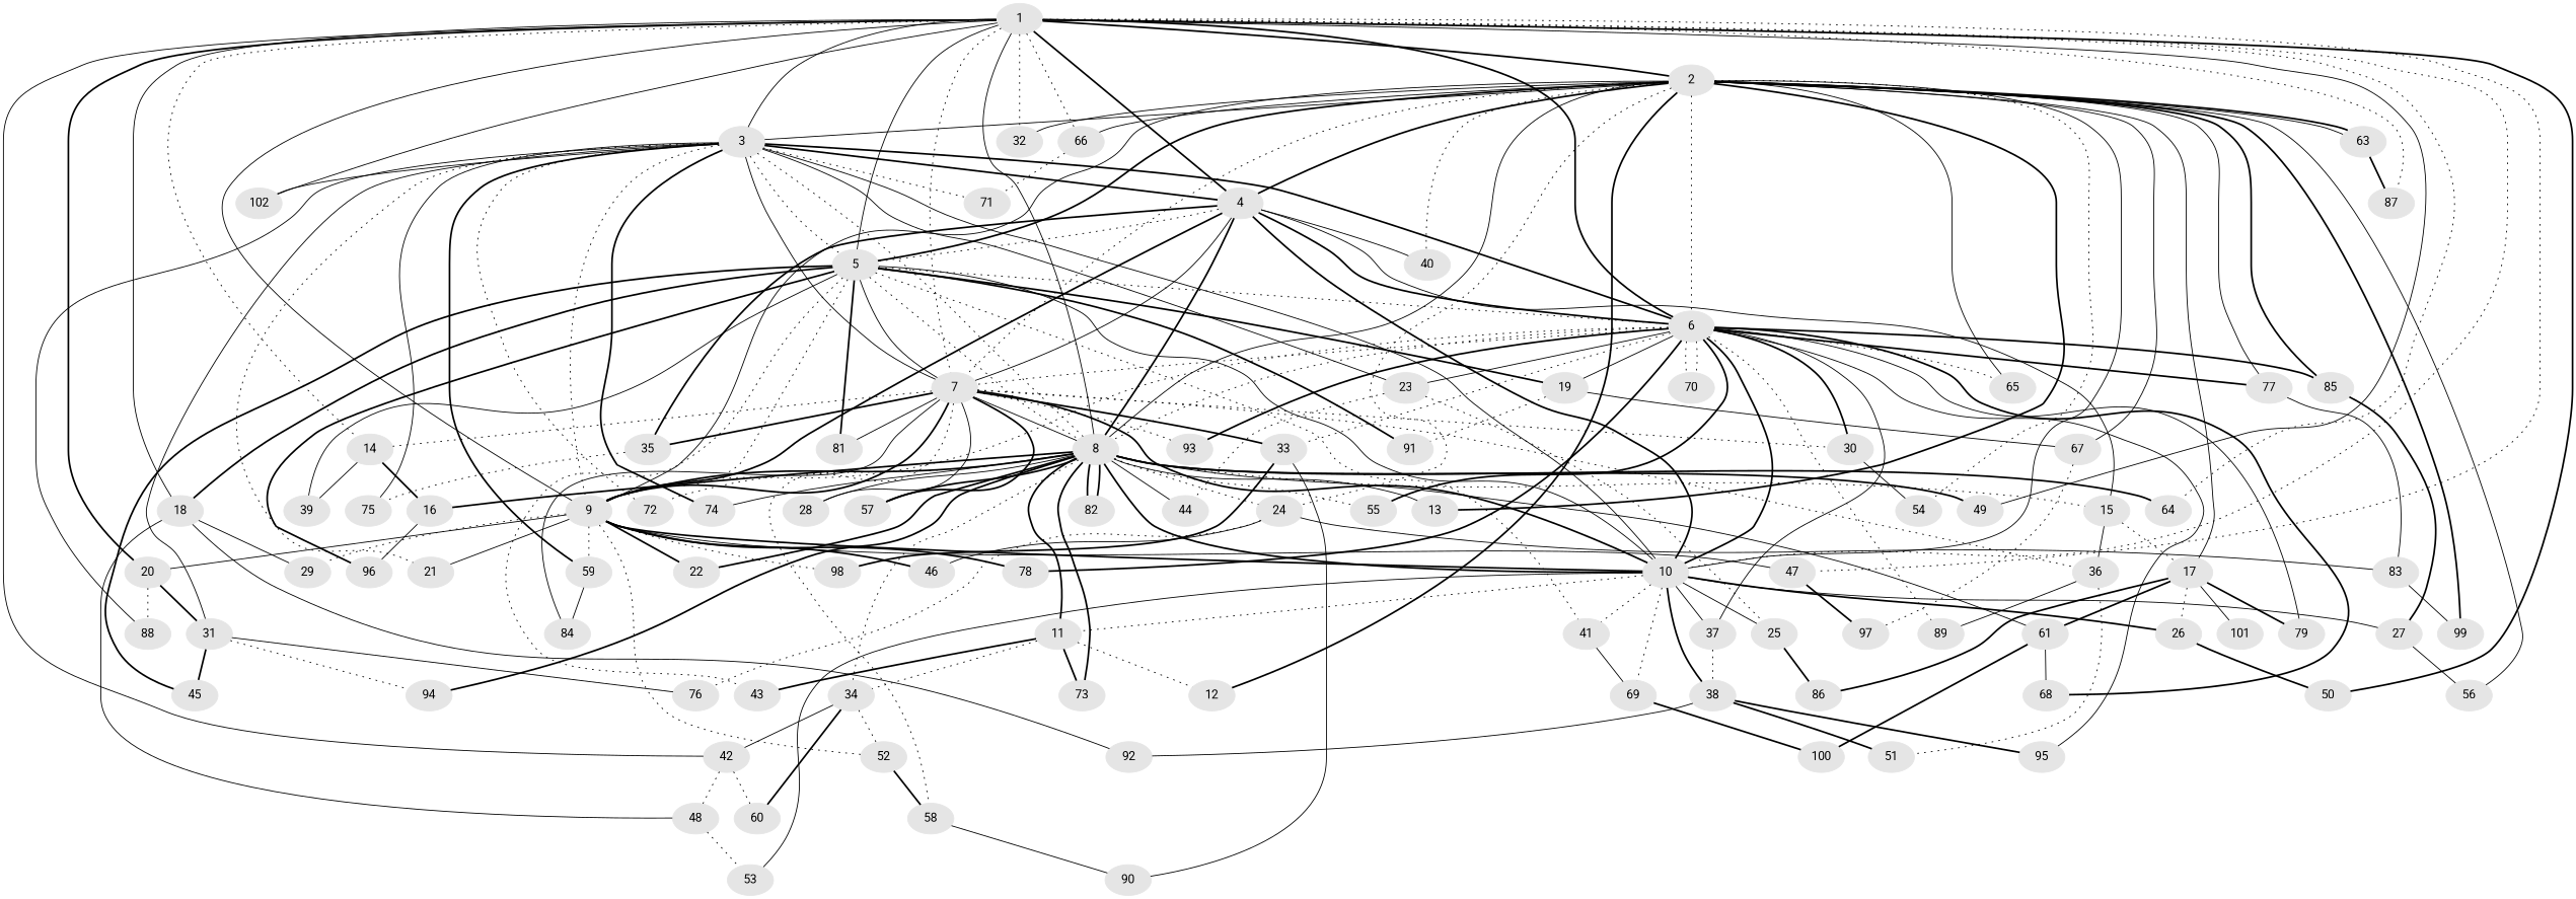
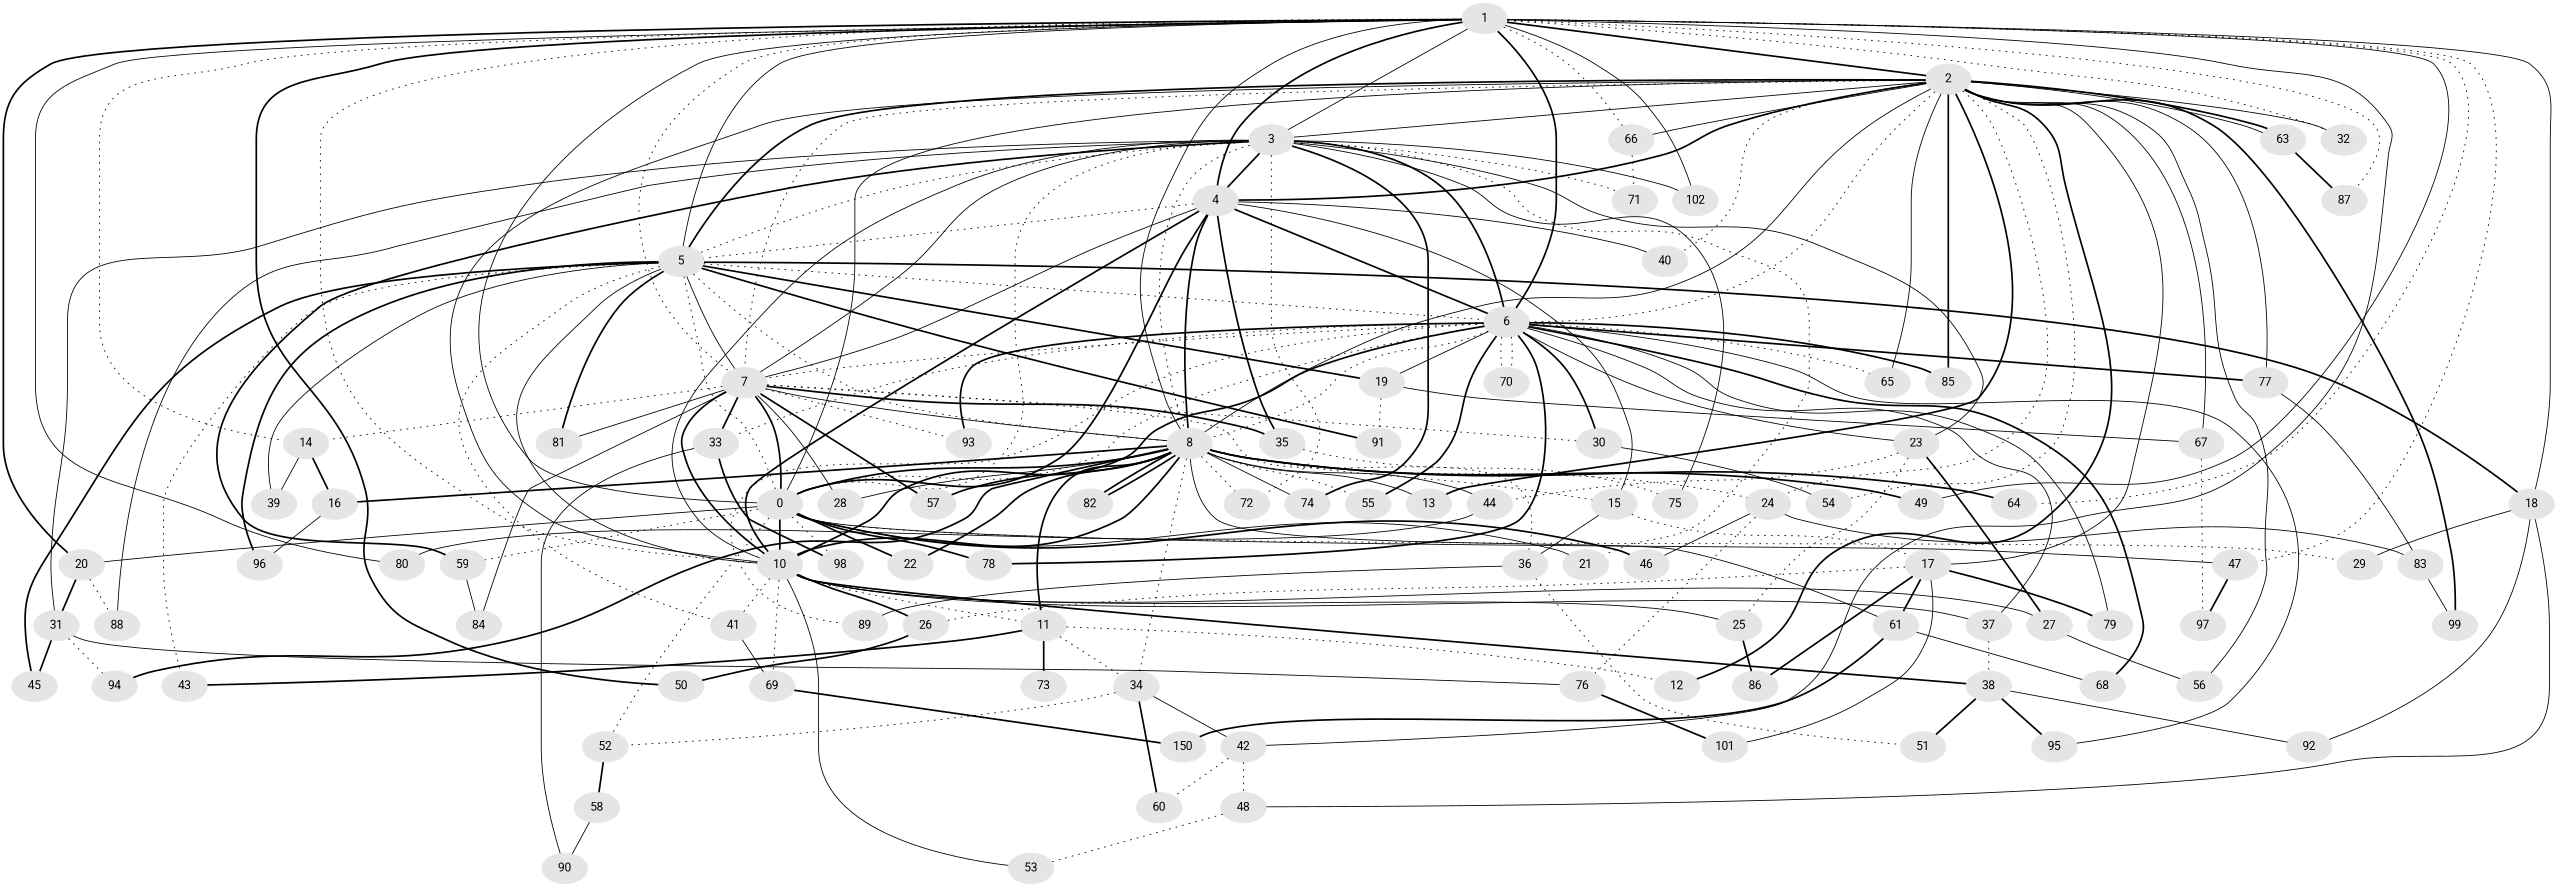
  graph {
    fontname=Roboto
    node [color=gray90 fontname=Roboto style=filled]
    edge [fontname=Roboto style=bold]
    1
    2
    3
    4
    5
    6
    7
    8
-   9
+   9 [label=0]
    10
    14
    18
    20
    32
    42
    47
    49
    50
    64
    66
+   80
    87
    102
    12
    13
    17
    24
    40
    54
    56
    63
    65
    67
    77
    85
    99
    21
    23
    31
    59
    71
    72
    74
    75
    88
    15
    35
    19
    39
    41
    43
    45
    81
    91
    96
    30
    33
    37
    55
    68
    70
    78
    79
    89
    93
    95
    28
    36
    57
    58
    84
    11
    16
    22
    34
    44
    61
    73
    82
    94
    29
    46
    52
    98
    25
    26
    27
    38
    53
    69
    48
    92
    60
    97
    86
    101
    76
    83
    90
    51
-   100
+   100 [label=150]
    1 -- 2
    1 -- 3 [style=solid]
    1 -- 4
    1 -- 5 [style=solid]
    1 -- 6
    1 -- 7 [style=dotted]
    1 -- 8 [style=solid]
    1 -- 9 [style=solid]
    1 -- 10 [style=dotted]
    1 -- 14 [style=dotted]
    1 -- 18 [style=solid]
    1 -- 20
    1 -- 32 [style=dotted]
    1 -- 42 [style=solid]
    1 -- 47 [style=dotted]
    1 -- 49 [style=solid]
    1 -- 50
    1 -- 64 [style=dotted]
    1 -- 66 [style=dotted]
+   1 -- 80 [style=solid]
    1 -- 87 [style=dotted]
    1 -- 102 [style=solid]
    2 -- 3 [style=solid]
    2 -- 4
    2 -- 5
    2 -- 6 [style=dotted]
    2 -- 7 [style=dotted]
    2 -- 8 [style=solid]
    2 -- 9 [style=solid]
    2 -- 10 [style=solid]
    2 -- 32 [style=solid]
    2 -- 66 [style=solid]
    2 -- 12
    2 -- 13
    2 -- 17 [style=solid]
    2 -- 24 [style=dotted]
    2 -- 40 [style=dotted]
    2 -- 54 [style=dotted]
    2 -- 56 [style=solid]
    2 -- 63 [style=solid]
    2 -- 63
    2 -- 65 [style=solid]
    2 -- 67 [style=solid]
    2 -- 77 [style=solid]
    2 -- 85
    2 -- 99
    3 -- 4
    3 -- 5 [style=dotted]
    3 -- 6
    3 -- 7 [style=solid]
    3 -- 8 [style=dotted]
    3 -- 9 [style=dotted]
    3 -- 10 [style=solid]
    3 -- 102 [style=solid]
    3 -- 21 [style=dotted]
    3 -- 23 [style=solid]
    3 -- 31 [style=solid]
    3 -- 59
    3 -- 71 [style=dotted]
    3 -- 72 [style=dotted]
    3 -- 74
    3 -- 75 [style=solid]
    3 -- 88 [style=solid]
    4 -- 5 [style=dotted]
    4 -- 6
    4 -- 7 [style=solid]
    4 -- 8
    4 -- 9
    4 -- 10
    4 -- 40 [style=solid]
    4 -- 15 [style=solid]
    4 -- 35
    5 -- 6 [style=dotted]
    5 -- 7 [style=solid]
    5 -- 8 [style=dotted]
    5 -- 9 [style=dotted]
    5 -- 10 [style=solid]
    5 -- 18
    5 -- 19
    5 -- 39 [style=solid]
    5 -- 41 [style=dotted]
    5 -- 43 [style=dotted]
    5 -- 45
    5 -- 81
    5 -- 91
    5 -- 96
    6 -- 7 [style=dotted]
    6 -- 8 [style=dotted]
    6 -- 9 [style=dotted]
    6 -- 10
    6 -- 65 [style=dotted]
    6 -- 77
    6 -- 85
    6 -- 23 [style=solid]
    6 -- 19 [style=solid]
    6 -- 30
    6 -- 33 [style=dotted]
    6 -- 37 [style=solid]
    6 -- 55
    6 -- 68
    6 -- 70 [style=dotted]
    6 -- 70 [style=dotted]
    6 -- 78
    6 -- 79 [style=solid]
    6 -- 89 [style=dotted]
    6 -- 93
    6 -- 95 [style=solid]
    7 -- 8 [style=solid]
    7 -- 9
    7 -- 10
    7 -- 14 [style=dotted]
    7 -- 35
    7 -- 81 [style=solid]
    7 -- 30 [style=dotted]
    7 -- 33
    7 -- 93 [style=dotted]
    7 -- 28 [style=solid]
    7 -- 36 [style=dotted]
    7 -- 57
-   7 -- 58 [style=dotted]
    7 -- 84 [style=solid]
    8 -- 9
    8 -- 10
    8 -- 49
    8 -- 64
    8 -- 13 [style=solid]
    8 -- 24 [style=dotted]
    8 -- 72 [style=dotted]
    8 -- 74 [style=solid]
    8 -- 15 [style=dotted]
    8 -- 55 [style=dotted]
    8 -- 28 [style=solid]
    8 -- 57
    8 -- 11
    8 -- 16
    8 -- 22
    8 -- 34 [style=dotted]
    8 -- 44 [style=solid]
    8 -- 61 [style=solid]
-   8 -- 73
    8 -- 82
    8 -- 82
    8 -- 94
    9 -- 10
    9 -- 20 [style=solid]
    9 -- 47 [style=solid]
    9 -- 21 [style=solid]
    9 -- 59 [style=dotted]
    9 -- 78
    9 -- 22
    9 -- 29 [style=dotted]
    9 -- 46
    9 -- 52 [style=dotted]
    9 -- 98 [style=dotted]
    10 -- 41 [style=dotted]
    10 -- 37 [style=solid]
    10 -- 11 [style=dotted]
    10 -- 25 [style=solid]
    10 -- 26
    10 -- 27 [style=solid]
    10 -- 38
    10 -- 53 [style=solid]
    10 -- 69 [style=dotted]
    14 -- 39 [style=solid]
    14 -- 16
    18 -- 29 [style=solid]
    18 -- 48 [style=solid]
    18 -- 92 [style=solid]
    20 -- 31
    20 -- 88 [style=dotted]
    42 -- 48 [style=dotted]
    42 -- 60 [style=dotted]
    47 -- 97
    66 -- 71 [style=dotted]
    17 -- 79
    17 -- 61
    17 -- 26 [style=dotted]
    17 -- 86
    17 -- 101 [style=solid]
    24 -- 46 [style=solid]
    24 -- 76 [style=dotted]
    24 -- 83 [style=solid]
    63 -- 87
    67 -- 97 [style=dotted]
    77 -- 83 [style=solid]
    23 -- 44 [style=dotted]
    23 -- 25 [style=dotted]
-   85 -- 27
+   23 -- 27
    31 -- 45
    31 -- 94 [style=dotted]
    31 -- 76 [style=solid]
    59 -- 84 [style=solid]
    15 -- 17 [style=dotted]
    15 -- 36 [style=solid]
    35 -- 75 [style=dotted]
    19 -- 67 [style=solid]
    19 -- 91 [style=dotted]
    41 -- 69 [style=solid]
    30 -- 54 [style=solid]
    33 -- 98
    33 -- 90 [style=solid]
    37 -- 38 [style=dotted]
    36 -- 89 [style=solid]
    36 -- 51 [style=dotted]
    58 -- 90 [style=solid]
    11 -- 12 [style=dotted]
    11 -- 43
    11 -- 34 [style=dotted]
    11 -- 73
    16 -- 96 [style=solid]
    34 -- 42 [style=solid]
    34 -- 52 [style=dotted]
    34 -- 60
+   44 -- 80 [style=solid]
    61 -- 68 [style=solid]
    61 -- 100
    52 -- 58
    25 -- 86
    26 -- 50
    27 -- 56 [style=solid]
    38 -- 95
    38 -- 92 [style=solid]
    38 -- 51
    69 -- 100
    48 -- 53 [style=dotted]
+   76 -- 101
    83 -- 99 [style=solid]
  }
